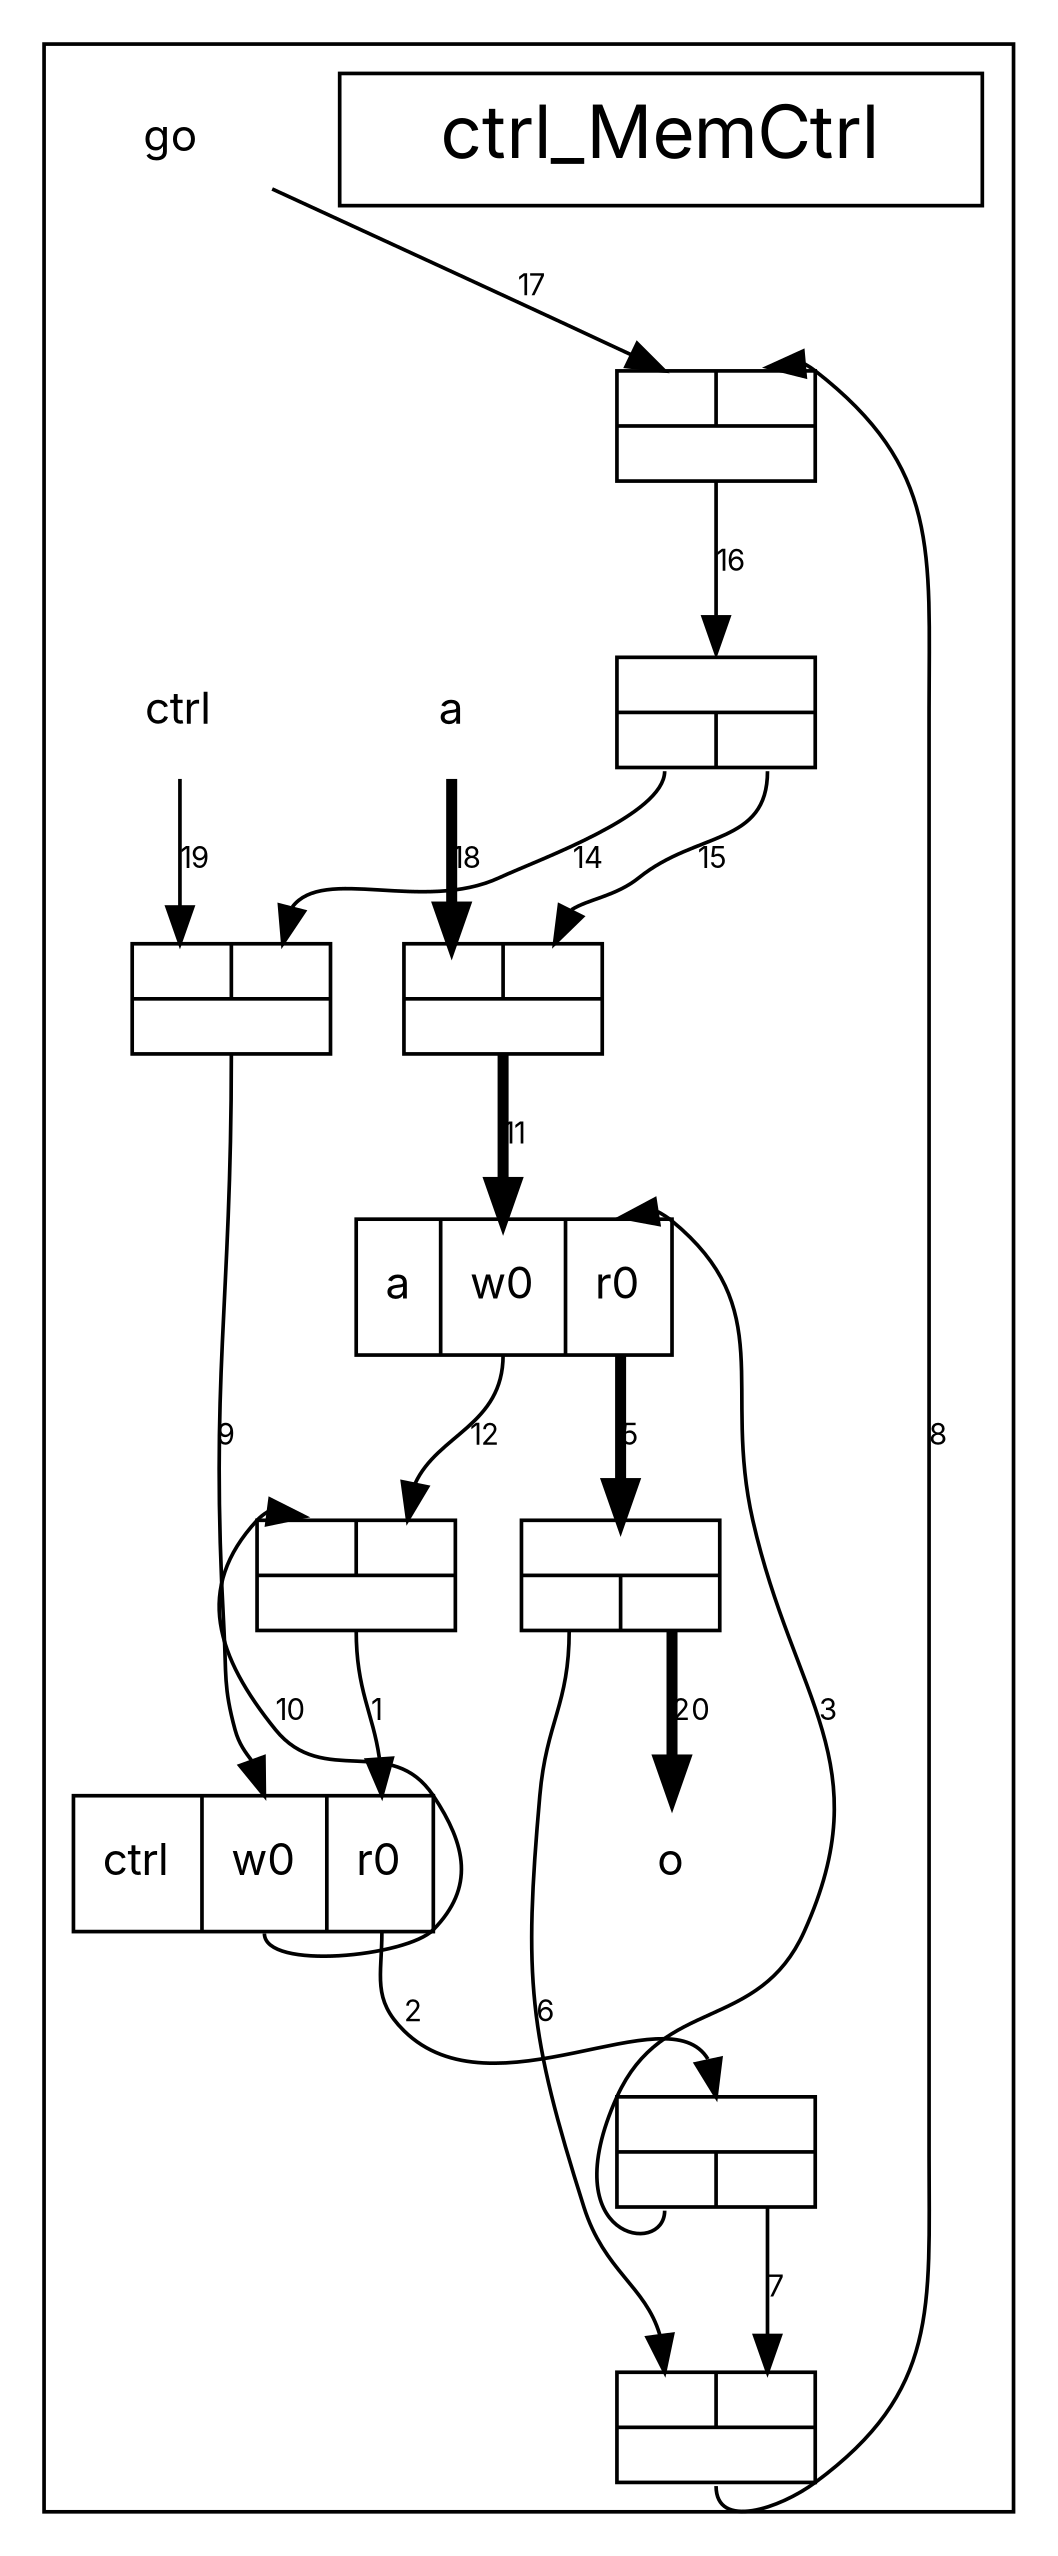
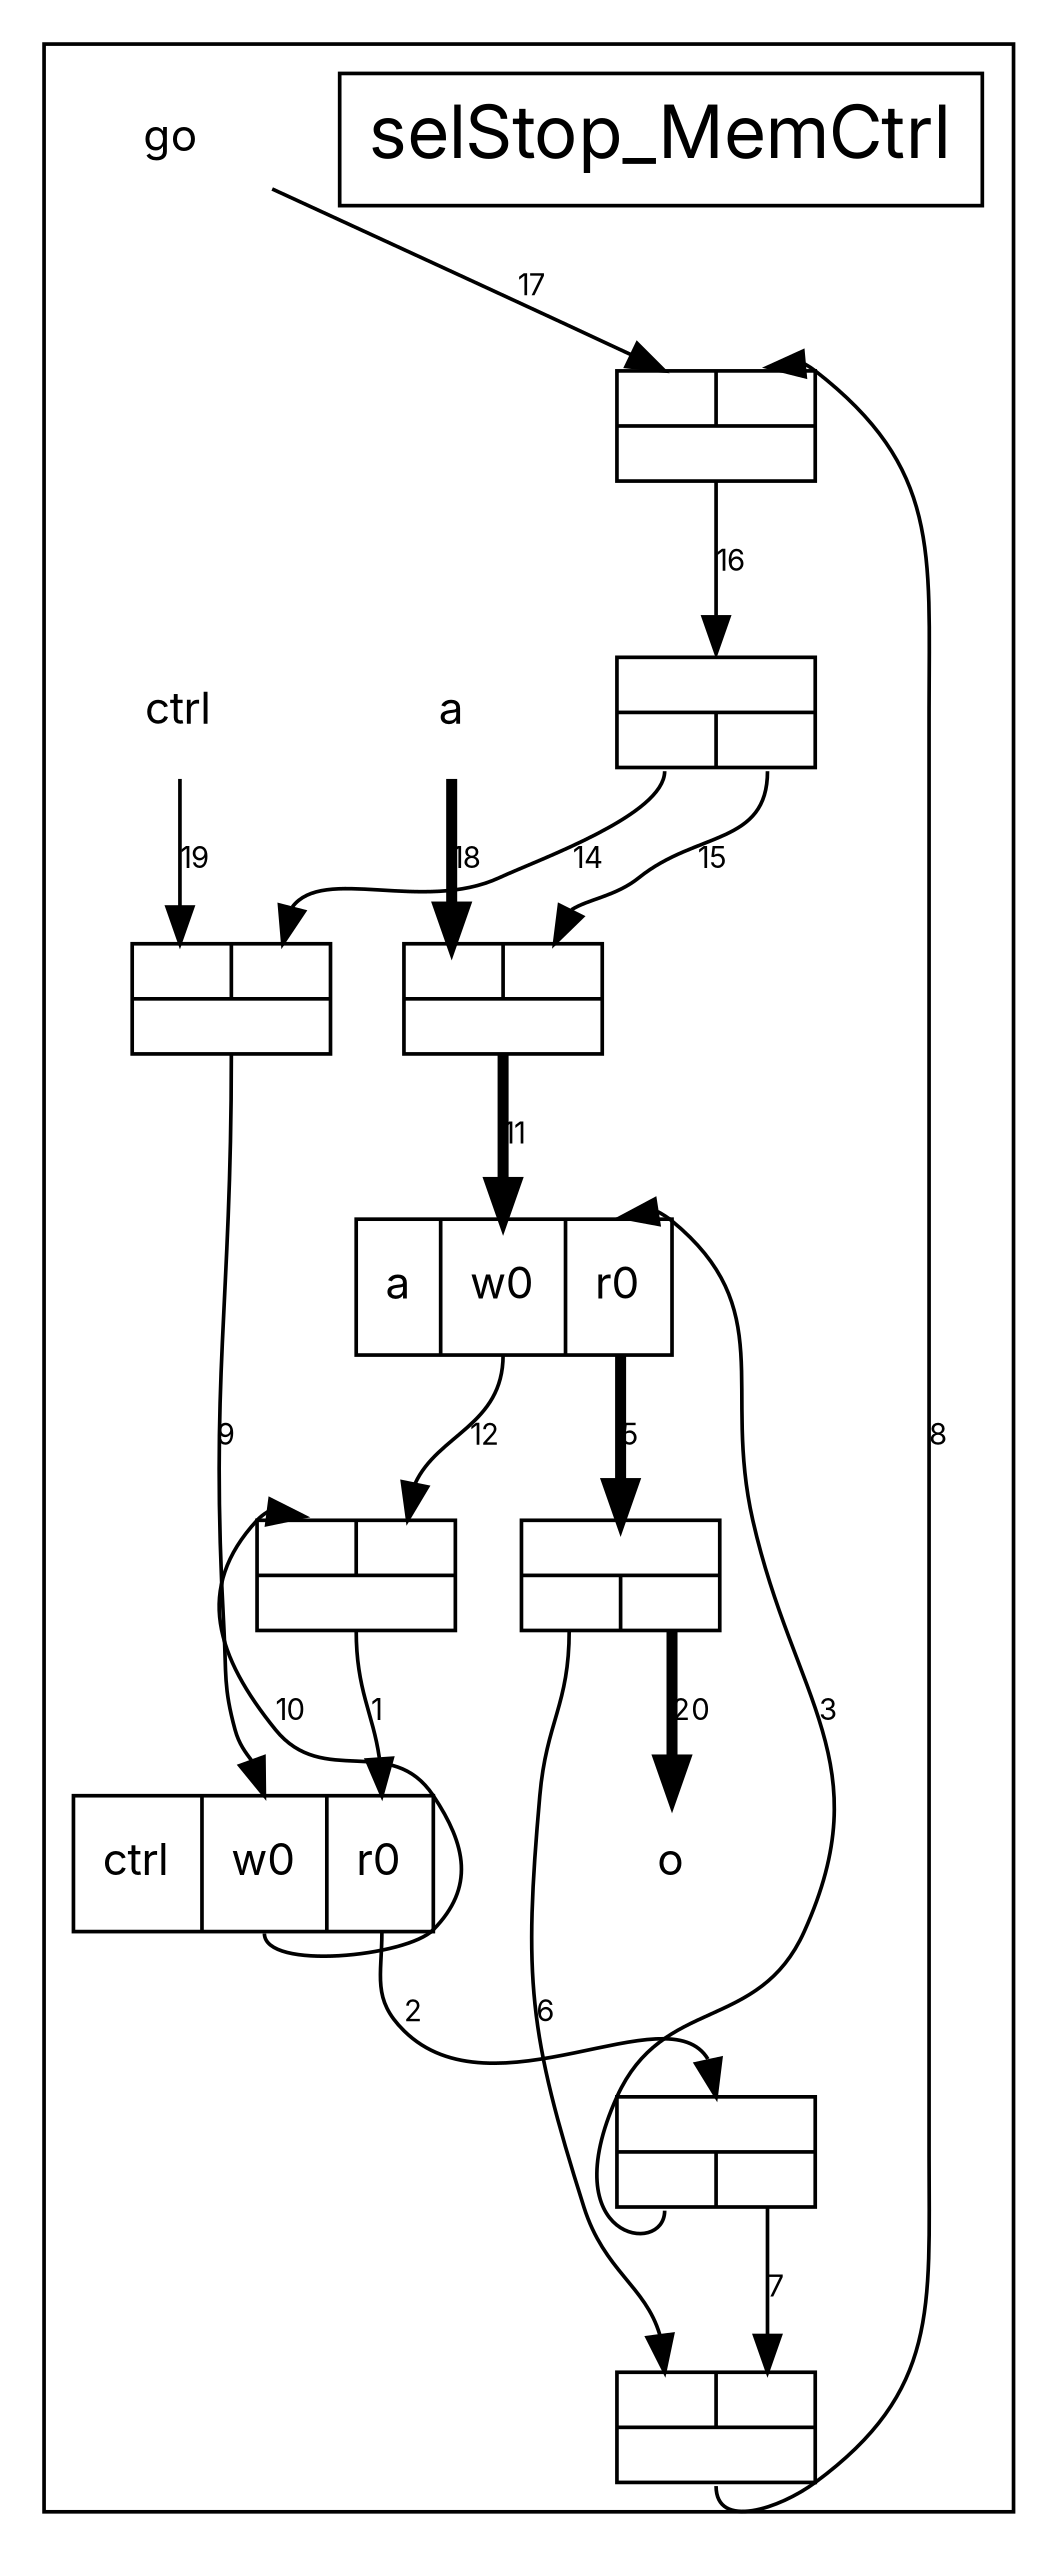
  digraph {
    fontname=Inter
    node [fontname=Inter fontsize=2 shape=record nojustify=true]
    edge [arrowhead=normal fontname=Inter fontsize=8 headport="i0:n" labelfontname=Helvetica labelfontsize=8 penwidth=1 weight=1 tailport="o:s"]
-   n1 [fontsize=20 label=ctrl_MemCtrl shape=box nojustify=""]
+   n1 [fontsize=20 label=selStop_MemCtrl shape=box nojustify=""]
    n2 [fontsize=12 label=go portref=0 shape=none style=bold nojustify=""]
    n3 [compref=9 height=0.4 label="{{<i0>|<i1>}|{<o>}}"]
    n4 [fontsize=12 label=a portref=1 shape=none style=bold nojustify=""]
    n5 [compref=10 height=0.4 label="{{<i0>|<i1>}|{<o>}}"]
    n6 [fontsize=12 label=ctrl portref=2 shape=none style=bold nojustify=""]
    n7 [compref=11 height=0.4 label="{{<i0>|<i1>}|{<o>}}"]
    n8 [fontsize=12 label=o portref=3 shape=none style=bold nojustify=""]
    n9 [compref=2 height=0.4 label="{{<i>}|{<o0>|<o1>}}"]
    n10 [compref=3 height=0.4 label="{{<i0>|<i1>}|{<o>}}"]
    n11 [compref=5 fontsize=12 label="a|<w0>w0|<r0>r0" nojustify=""]
    n12 [compref=4 fontsize=12 label="ctrl|<w0>w0|<r0>r0" nojustify=""]
    n13 [compref=6 height=0.4 label="{{<i0>|<i1>}|{<o>}}"]
    n14 [compref=12 height=0.4 label="{{<i>}|{<o0>|<o1>}}"]
    n15 [compref=7 height=0.4 label="{{<i>}|{<o0>|<o1>}}"]
    subgraph cluster_1 {
      n1
      n2
      n3
      n4
      n5
      n6
      n7
      n8
      n9
      n10
      n11
      n12
      n13
      n14
      n15
    }
    n2 -> n3 [label=17 linkref=17 tailport=""]
    n3 -> n15 [headport="i:n" label=16 linkref=16]
    n4 -> n5 [label=18 linkref=18 penwidth=3 weight=3 tailport=""]
    n5 -> n11 [headport="w0:n" label=11 linkref=11 penwidth=3 weight=3]
    n6 -> n7 [label=19 linkref=19 tailport=""]
    n7 -> n12 [headport="w0:n" label=9 linkref=9]
    n9 -> n10 [headport="i1:n" label=7 linkref=7 tailport="o1:s"]
    n9 -> n11 [headport="r0:n" label=3 linkref=3 tailport="o0:s"]
    n10 -> n3 [headport="i1:n" label=8 linkref=8]
    n11 -> n13 [headport="i1:n" label=12 linkref=12 tailport="w0:s"]
    n11 -> n14 [headport="i:n" label=5 linkref=5 penwidth=3 tailport="r0:s" weight=3]
    n12 -> n9 [headport="i:n" label=2 linkref=2 tailport="r0:s"]
    n12 -> n13 [label=10 linkref=10 tailport="w0:s"]
    n13 -> n12 [headport="r0:n" label=1 linkref=1]
    n14 -> n8 [label=20 linkref=20 penwidth=3 tailport="o1:s" weight=3 headport=""]
    n14 -> n10 [label=6 linkref=6 tailport="o0:s"]
    n15 -> n5 [headport="i1:n" label=15 linkref=15 tailport="o1:s"]
    n15 -> n7 [headport="i1:n" label=14 linkref=14 tailport="o0:s"]
  }
